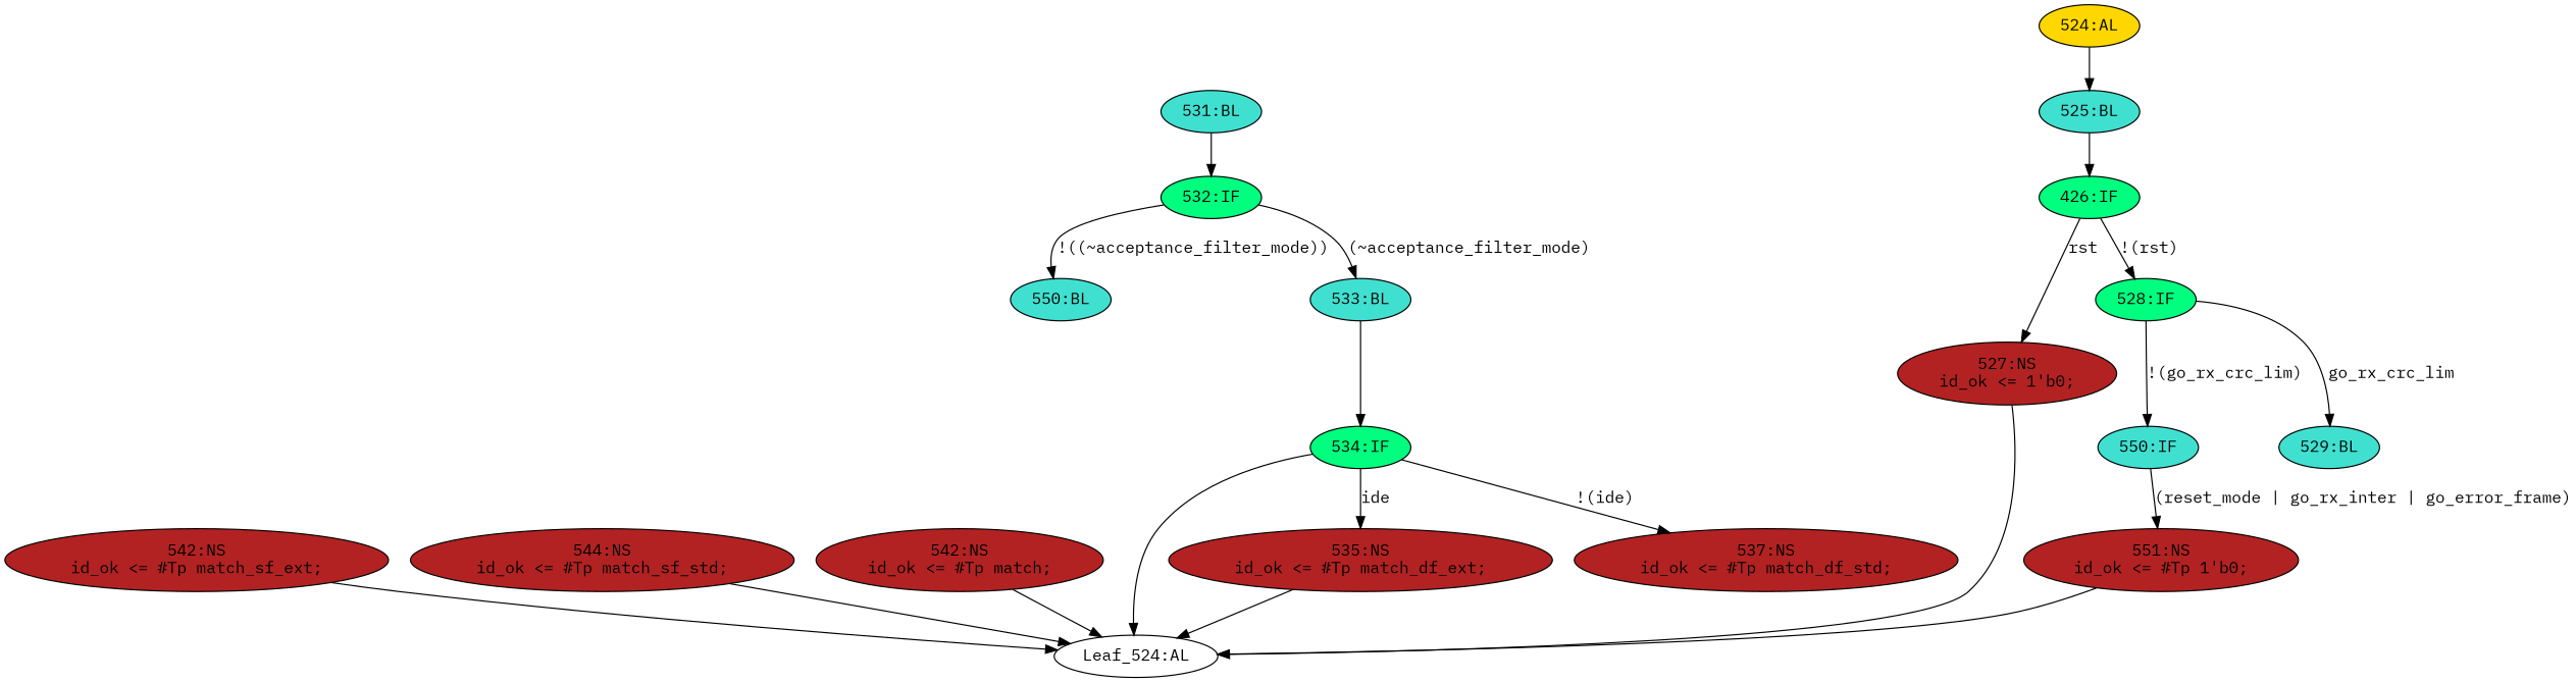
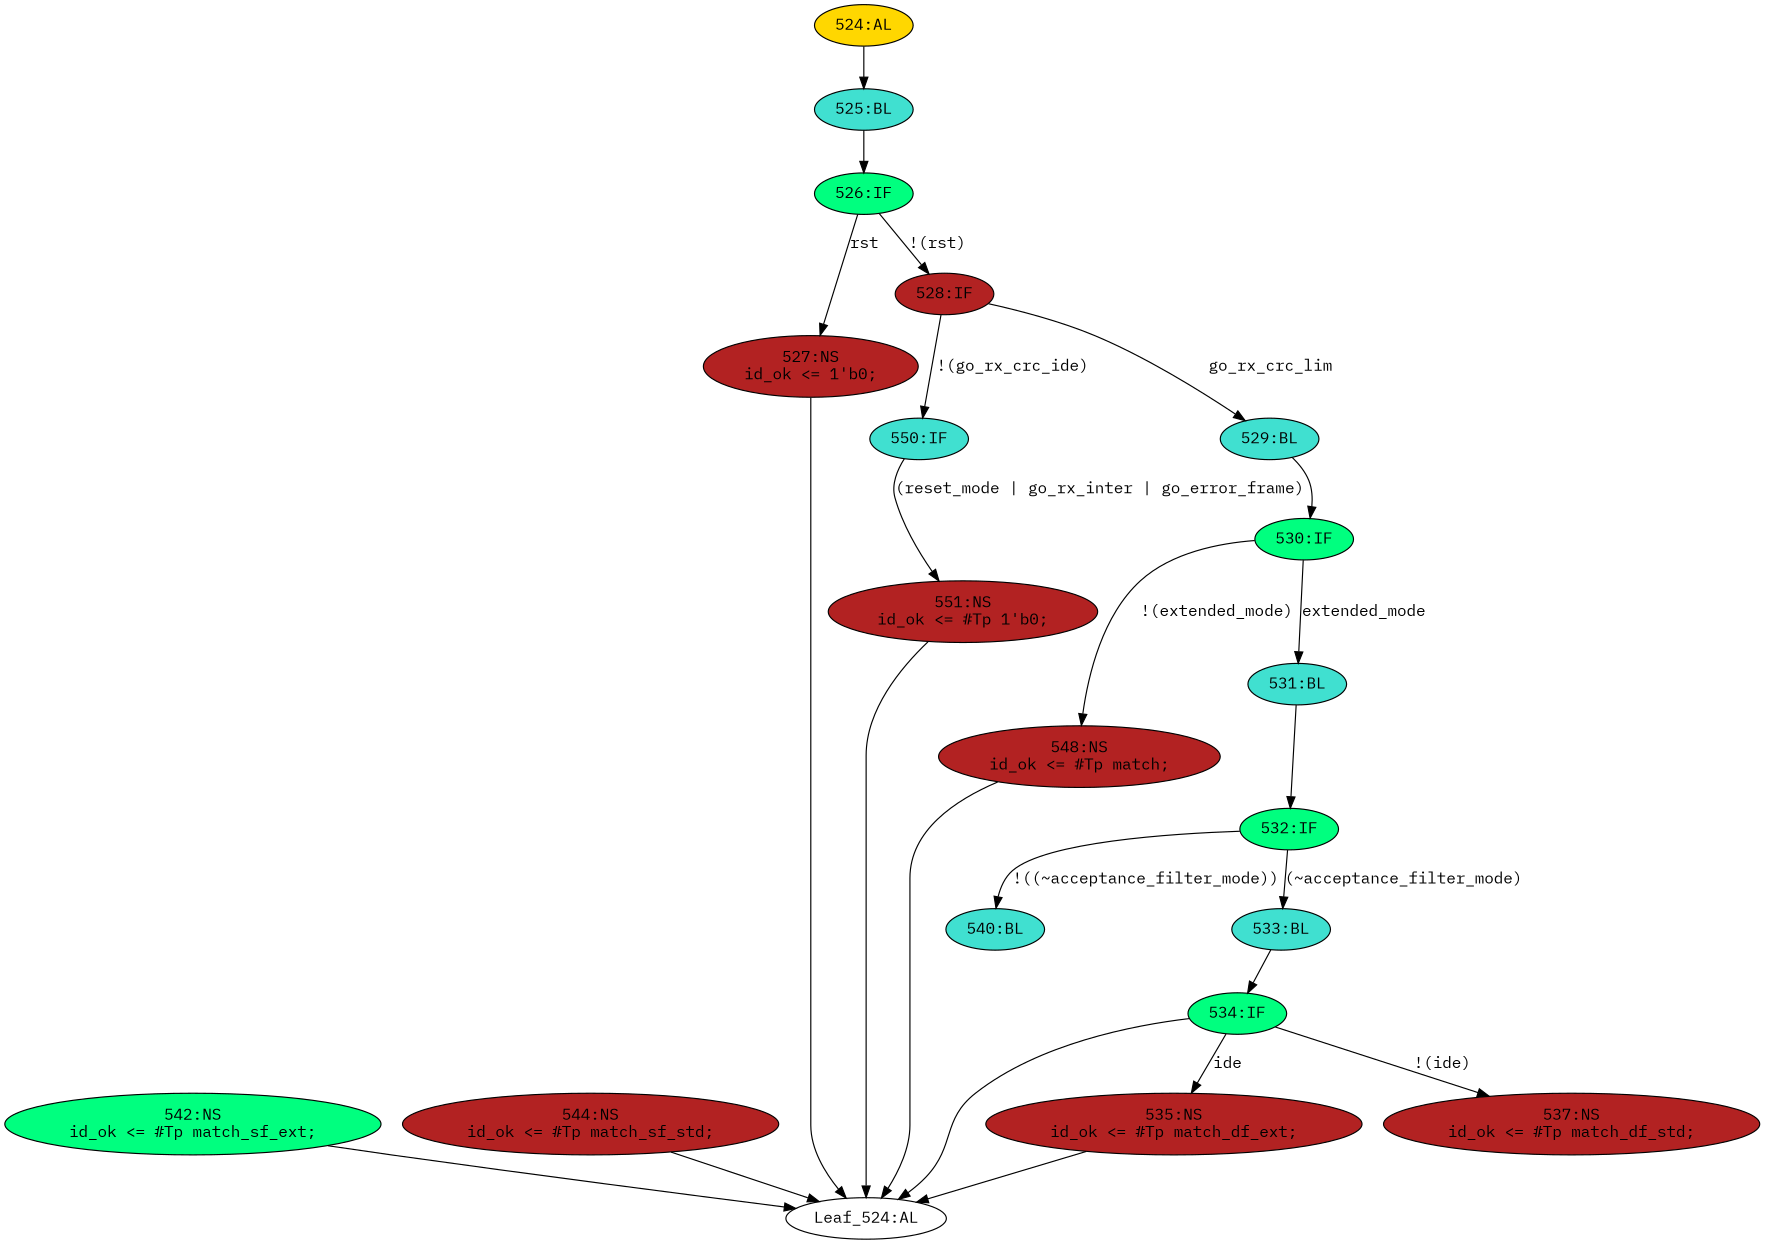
  strict digraph {
    fontname="IBM Plex Mono"
    node [fillcolor=firebrick fontname="IBM Plex Mono" statements="[]" style=filled typ=NonblockingSubstitution]
    edge [cond="[]" fontname="IBM Plex Mono" lineno=None]
-   n1 [ast="<pyverilog.vparser.ast.NonblockingSubstitution object at 0x7f27fe600ed0>" label="542:NS\nid_ok <= #Tp match_sf_ext;" statements="[<pyverilog.vparser.ast.NonblockingSubstitution object at 0x7f27fe600ed0>]"]
+   n1 [ast="<pyverilog.vparser.ast.NonblockingSubstitution object at 0x7f27fe600ed0>" fillcolor=springgreen label="542:NS\nid_ok <= #Tp match_sf_ext;" statements="[<pyverilog.vparser.ast.NonblockingSubstitution object at 0x7f27fe600ed0>]"]
    n2 [def_var="['id_ok']" label="Leaf_524:AL" fillcolor="" statements="" style="" typ=""]
-   n3 [ast="<pyverilog.vparser.ast.Block object at 0x7f27fe605190>" fillcolor=turquoise label="550:BL" typ=Block]
+   n3 [ast="<pyverilog.vparser.ast.Block object at 0x7f27fe605190>" fillcolor=turquoise label="540:BL" typ=Block]
    n4 [ast="<pyverilog.vparser.ast.NonblockingSubstitution object at 0x7f27fe605250>" label="544:NS\nid_ok <= #Tp match_sf_std;" statements="[<pyverilog.vparser.ast.NonblockingSubstitution object at 0x7f27fe605250>]"]
-   n5 [ast="<pyverilog.vparser.ast.NonblockingSubstitution object at 0x7f27fe6054d0>" label="542:NS\nid_ok <= #Tp match;" statements="[<pyverilog.vparser.ast.NonblockingSubstitution object at 0x7f27fe6054d0>]"]
+   n5 [ast="<pyverilog.vparser.ast.NonblockingSubstitution object at 0x7f27fe6054d0>" label="548:NS\nid_ok <= #Tp match;" statements="[<pyverilog.vparser.ast.NonblockingSubstitution object at 0x7f27fe6054d0>]"]
    n6 [ast="<pyverilog.vparser.ast.IfStatement object at 0x7f27fe605690>" fillcolor=springgreen label="532:IF" typ=IfStatement]
    n7 [ast="<pyverilog.vparser.ast.Block object at 0x7f27fe6056d0>" fillcolor=turquoise label="533:BL" typ=Block]
    n8 [ast="<pyverilog.vparser.ast.IfStatement object at 0x7f27fe605710>" fillcolor=springgreen label="534:IF" typ=IfStatement]
    n9 [ast="<pyverilog.vparser.ast.NonblockingSubstitution object at 0x7f27fe605950>" label="535:NS\nid_ok <= #Tp match_df_ext;" statements="[<pyverilog.vparser.ast.NonblockingSubstitution object at 0x7f27fe605950>]"]
    n10 [ast="<pyverilog.vparser.ast.NonblockingSubstitution object at 0x7f27fe605750>" label="537:NS\nid_ok <= #Tp match_df_std;" statements="[<pyverilog.vparser.ast.NonblockingSubstitution object at 0x7f27fe605750>]"]
    n11 [ast="<pyverilog.vparser.ast.NonblockingSubstitution object at 0x7f27fe605c50>" label="527:NS\nid_ok <= 1'b0;" statements="[<pyverilog.vparser.ast.NonblockingSubstitution object at 0x7f27fe605c50>]"]
    n12 [ast="<pyverilog.vparser.ast.IfStatement object at 0x7f27fe605d90>" fillcolor=turquoise label="550:IF" typ=IfStatement]
    n13 [ast="<pyverilog.vparser.ast.NonblockingSubstitution object at 0x7f27fe605dd0>" label="551:NS\nid_ok <= #Tp 1'b0;" statements="[<pyverilog.vparser.ast.NonblockingSubstitution object at 0x7f27fe605dd0>]"]
    n14 [ast="<pyverilog.vparser.ast.Block object at 0x7f27fe612150>" fillcolor=turquoise label="529:BL" typ=Block]
+   n15 [ast="<pyverilog.vparser.ast.IfStatement object at 0x7f27fe612190>" fillcolor=springgreen label="530:IF" typ=IfStatement]
    n16 [ast="<pyverilog.vparser.ast.Block object at 0x7f27fe6121d0>" fillcolor=turquoise label="531:BL" typ=Block]
    n17 [ast="<pyverilog.vparser.ast.Always object at 0x7f27fe612250>" clk_sens=True fillcolor=gold label="524:AL" sens="['clk', 'rst']" typ=Always use_var="['go_rx_inter', 'match_sf_ext', 'extended_mode', 'match_sf_std', 'acceptance_filter_mode', 'reset_mode', 'go_error_frame', 'match_df_ext', 'match_df_std', 'go_rx_crc_lim', 'rst', 'ide', 'match']"]
    n18 [ast="<pyverilog.vparser.ast.Block object at 0x7f27fe6123d0>" fillcolor=turquoise label="525:BL" typ=Block]
-   n19 [ast="<pyverilog.vparser.ast.IfStatement object at 0x7f27fe612410>" fillcolor=springgreen label="426:IF" typ=IfStatement]
-   n20 [ast="<pyverilog.vparser.ast.IfStatement object at 0x7f27fe612450>" fillcolor=springgreen label="528:IF" typ=IfStatement]
+   n19 [ast="<pyverilog.vparser.ast.IfStatement object at 0x7f27fe612410>" fillcolor=springgreen label="526:IF" typ=IfStatement]
+   n20 [ast="<pyverilog.vparser.ast.IfStatement object at 0x7f27fe612450>" label="528:IF" typ=IfStatement]
    n1 -> n2
    n4 -> n2
    n5 -> n2
    n6 -> n3 [cond="['acceptance_filter_mode']" label="!((~acceptance_filter_mode))" lineno=532]
    n6 -> n7 [cond="['acceptance_filter_mode']" label="(~acceptance_filter_mode)" lineno=532]
    n7 -> n8
    n8 -> n2
    n8 -> n9 [cond="['ide']" label=ide lineno=534]
    n8 -> n10 [cond="['ide']" label="!(ide)" lineno=534]
    n9 -> n2
    n11 -> n2
    n12 -> n13 [cond="['reset_mode', 'go_rx_inter', 'go_error_frame']" label="(reset_mode | go_rx_inter | go_error_frame)" lineno=550]
    n13 -> n2
+   n14 -> n15
+   n15 -> n5 [cond="['extended_mode']" label="!(extended_mode)" lineno=530]
+   n15 -> n16 [cond="['extended_mode']" label=extended_mode lineno=530]
    n16 -> n6
    n17 -> n18
    n18 -> n19
    n19 -> n11 [cond="['rst']" label=rst lineno=526]
    n19 -> n20 [cond="['rst']" label="!(rst)" lineno=526]
-   n20 -> n12 [cond="['go_rx_crc_lim']" label="!(go_rx_crc_lim)" lineno=528]
+   n20 -> n12 [cond="['go_rx_crc_lim']" label="!(go_rx_crc_ide)" lineno=528]
    n20 -> n14 [cond="['go_rx_crc_lim']" label=go_rx_crc_lim lineno=528]
  }
